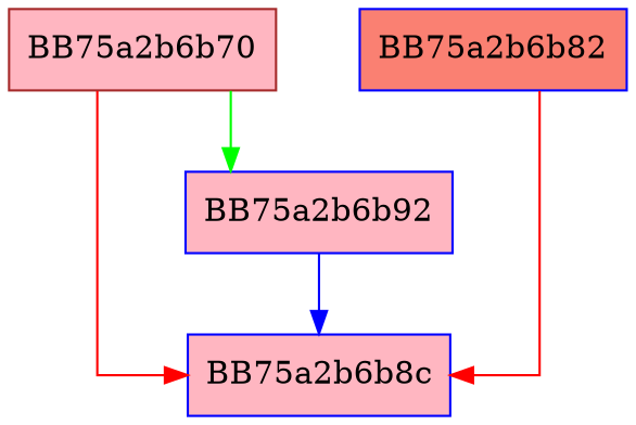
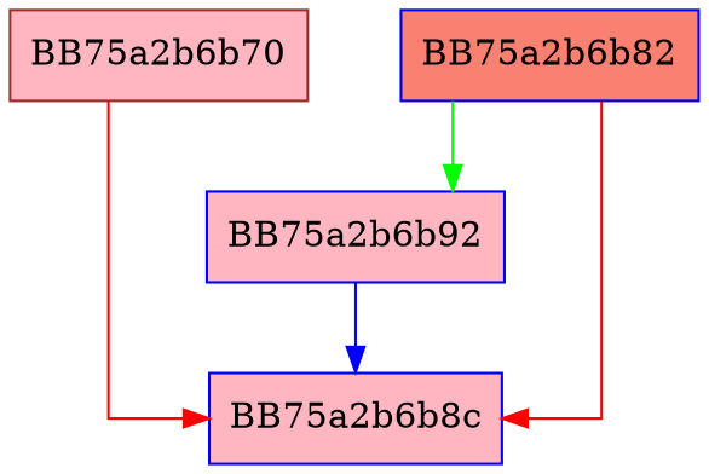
  digraph {
    splines=ortho
    node [color=blue fillcolor=lightpink shape=box style=filled]
    edge [color=red]
    BB75a2b6b92
    BB75a2b6b70 [color=brown]
    BB75a2b6b8c
    BB75a2b6b82 [fillcolor=salmon]
    BB75a2b6b92 -> BB75a2b6b8c [color=blue]
-   BB75a2b6b70 -> BB75a2b6b92 [color=green]
+   BB75a2b6b82 -> BB75a2b6b92 [color=green]
    BB75a2b6b70 -> BB75a2b6b8c
    BB75a2b6b82 -> BB75a2b6b8c
  }
